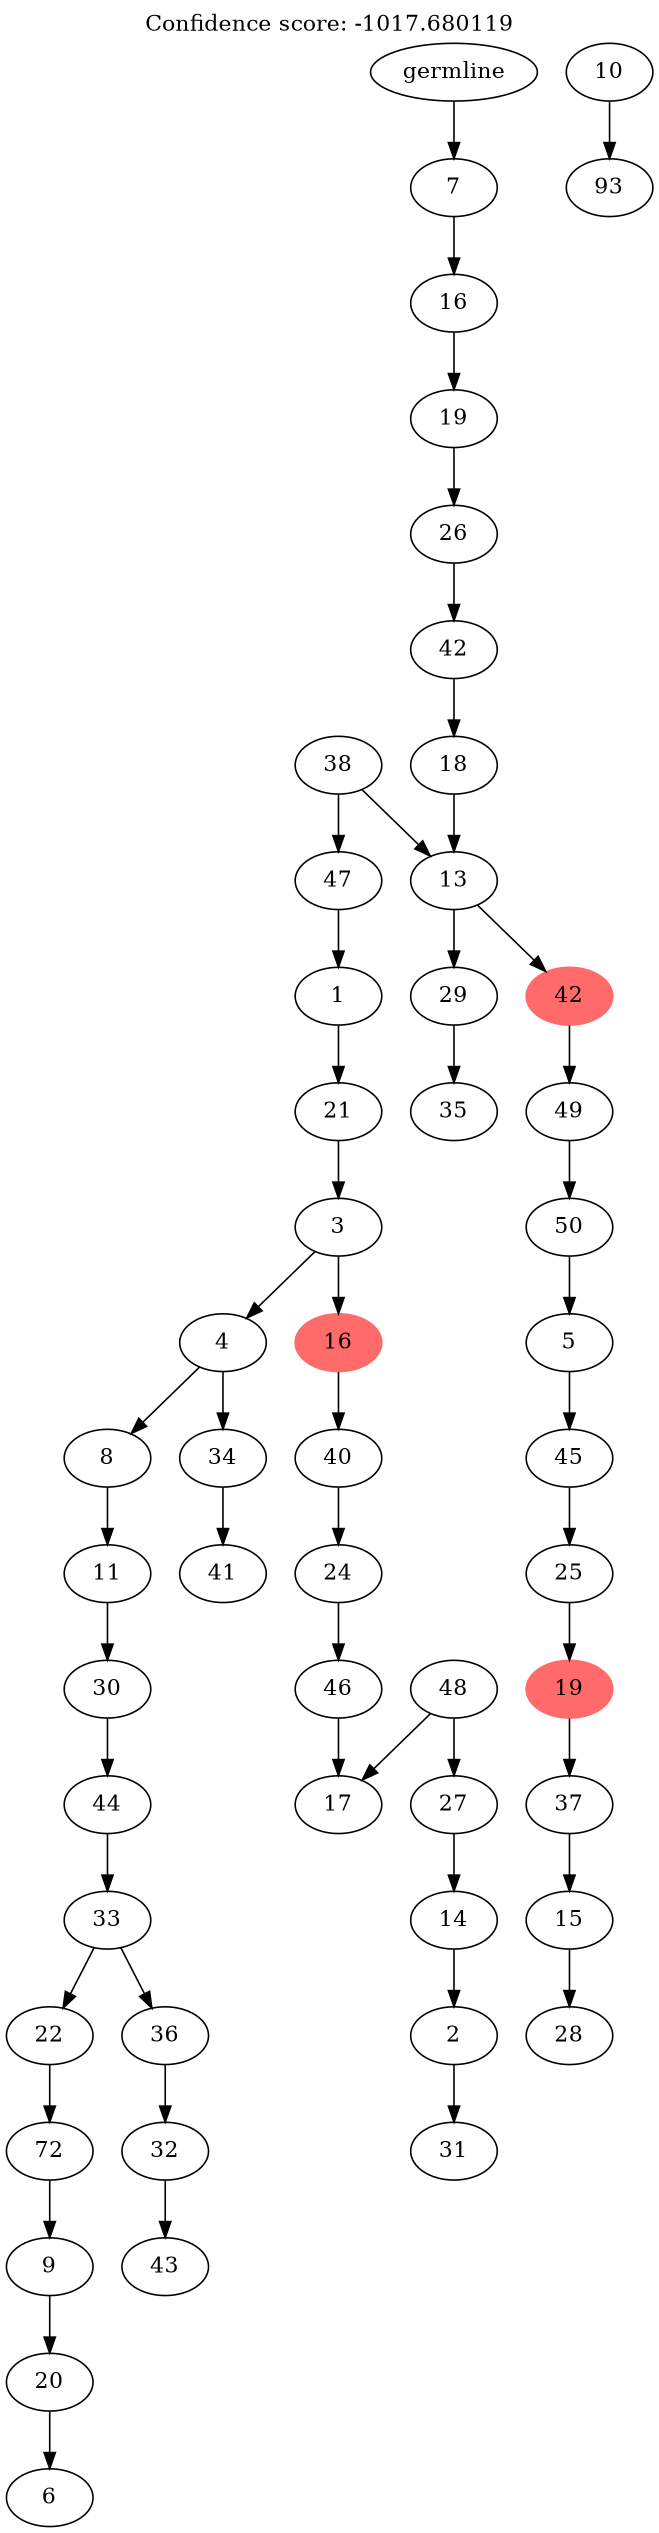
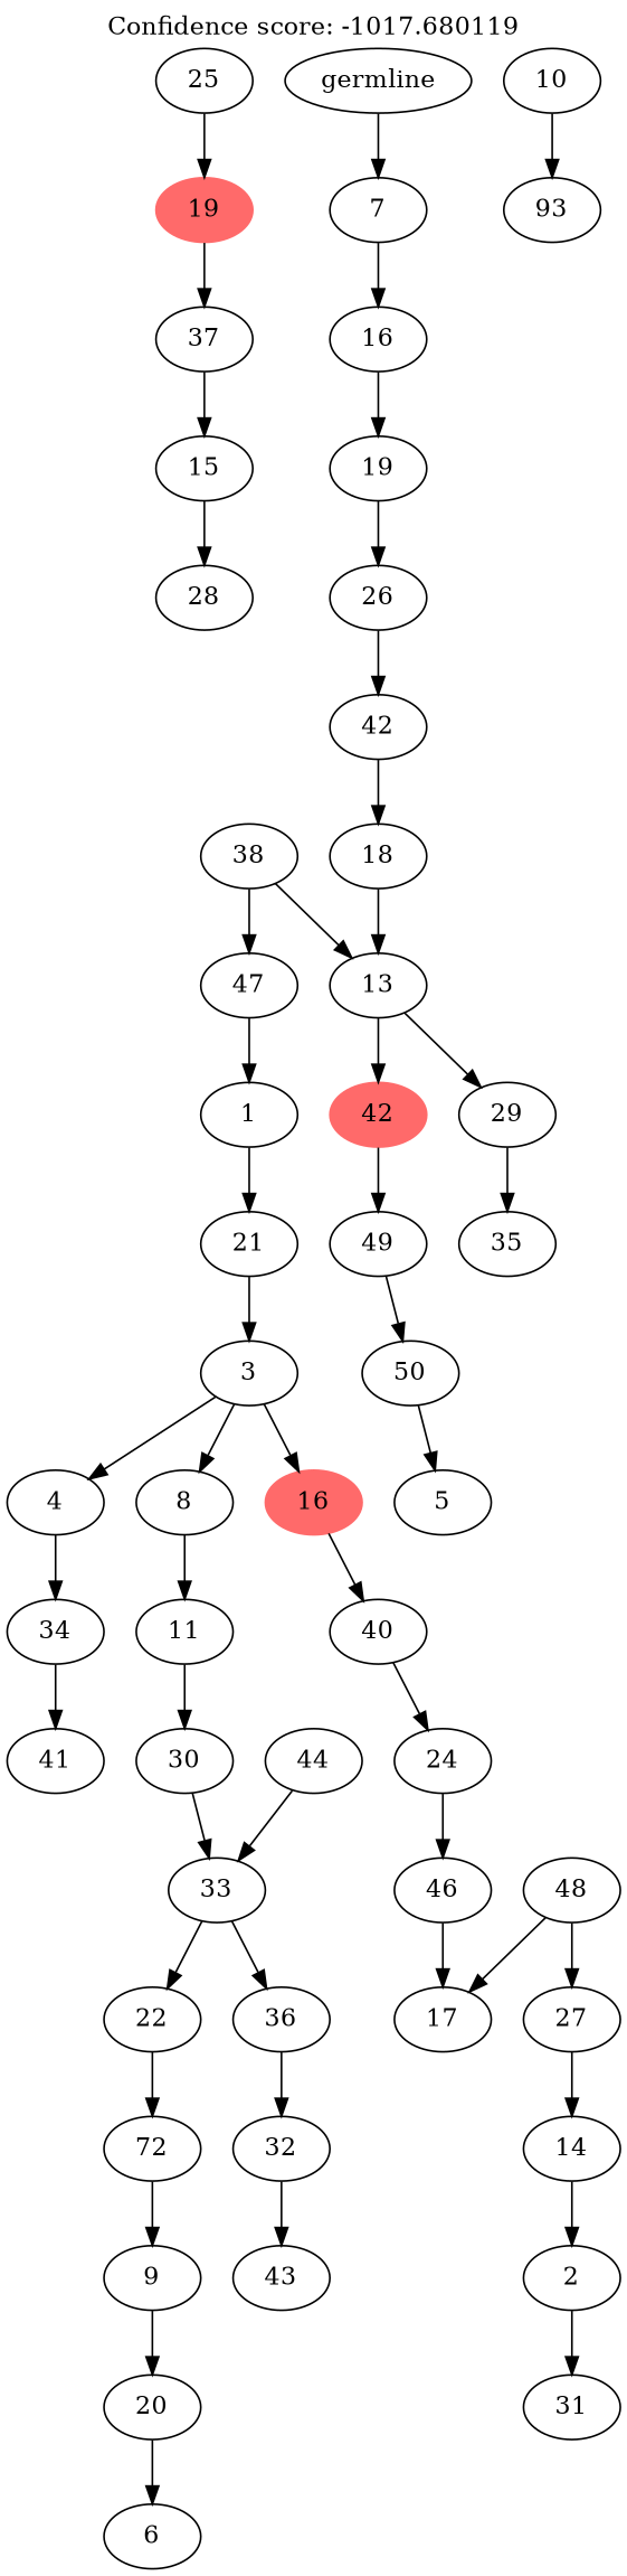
  digraph {
    label="Confidence score: -1017.680119"
    labelloc=t
    n1 [label=15]
    n2 [label=28]
    n3 [label=37]
    n4 [color=indianred1 label=19 style=filled]
    n5 [label=25]
-   n6 [label=45]
    n7 [label=5]
    n8 [label=50]
    n9 [label=49]
    n10 [color=indianred1 label=42 style=filled]
    n11 [label=34]
    n12 [label=41]
    n13 [label=4]
    n14 [label=20]
    n15 [label=6]
    n16 [label=9]
    n17 [label=72]
    n18 [label=22]
    n19 [label=2]
    n20 [label=31]
    n21 [label=43]
    n22 [label=32]
    n23 [label=36]
    n24 [label=33]
    n25 [label=44]
    n26 [label=30]
    n27 [label=11]
    n28 [label=8]
    n29 [label=27]
    n30 [label=14]
    n31 [label=48]
    n32 [label=17]
    n33 [label=46]
    n34 [label=24]
    n35 [label=40]
    n36 [color=indianred1 label=16 style=filled]
    n37 [label=3]
    n38 [label=21]
    n39 [label=1]
    n40 [label=47]
    n41 [label=38]
    n42 [label=13]
    n43 [label=10]
    n44 [label=93]
    n45 [label=35]
    n46 [label=29]
    n47 [label=18]
    n48 [label=42]
    n49 [label=26]
    n50 [label=19]
    n51 [label=16]
    n52 [label=7]
    n53 [label=germline]
    n1 -> n2
    n3 -> n1
    n4 -> n3
    n5 -> n4
-   n6 -> n5
-   n7 -> n6
    n8 -> n7
    n9 -> n8
    n10 -> n9
    n11 -> n12
    n13 -> n11
    n14 -> n15
    n16 -> n14
    n17 -> n16
    n18 -> n17
    n19 -> n20
    n22 -> n21
    n23 -> n22
    n24 -> n18
    n24 -> n23
    n25 -> n24
-   n26 -> n25
+   n26 -> n24
    n27 -> n26
    n28 -> n27
    n29 -> n30
    n30 -> n19
    n31 -> n29
    n31 -> n32
    n33 -> n32
    n34 -> n33
    n35 -> n34
    n36 -> n35
    n37 -> n13
-   n13 -> n28
+   n37 -> n28
    n37 -> n36
    n38 -> n37
    n39 -> n38
    n40 -> n39
    n41 -> n40
    n41 -> n42
    n42 -> n10
    n42 -> n46
    n43 -> n44
    n46 -> n45
    n47 -> n42
    n48 -> n47
    n49 -> n48
    n50 -> n49
    n51 -> n50
    n52 -> n51
    n53 -> n52
  }
